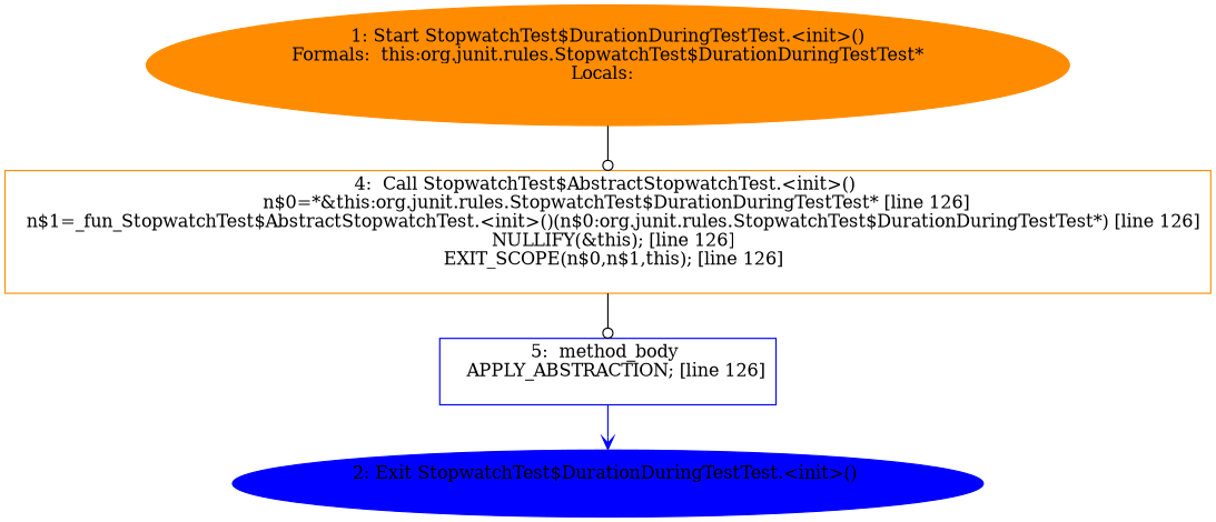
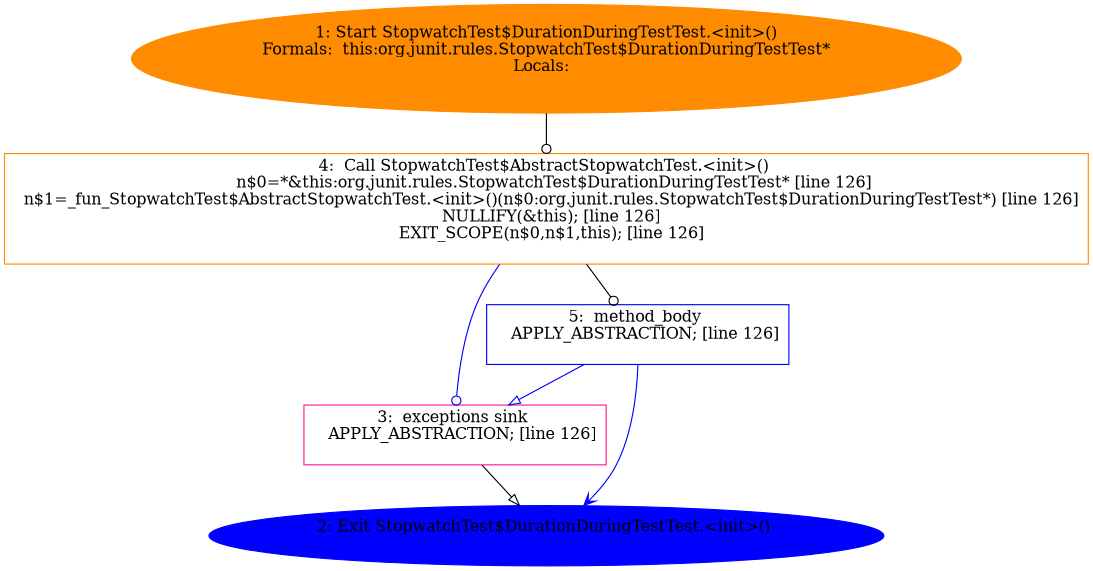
  digraph {
    node [color=darkorange shape=box]
    edge [color=black arrowhead=odot]
    n1 [label="1: Start StopwatchTest$DurationDuringTestTest.<init>()\nFormals:  this:org.junit.rules.StopwatchTest$DurationDuringTestTest*\nLocals:  \n  " style=filled shape=""]
    n2 [label="4:  Call StopwatchTest$AbstractStopwatchTest.<init>() \n   n$0=*&this:org.junit.rules.StopwatchTest$DurationDuringTestTest* [line 126]\n  n$1=_fun_StopwatchTest$AbstractStopwatchTest.<init>()(n$0:org.junit.rules.StopwatchTest$DurationDuringTestTest*) [line 126]\n  NULLIFY(&this); [line 126]\n  EXIT_SCOPE(n$0,n$1,this); [line 126]\n "]
+   n3 [label="3:  exceptions sink \n   APPLY_ABSTRACTION; [line 126]\n " color=deeppink]
    n4 [label="5:  method_body \n   APPLY_ABSTRACTION; [line 126]\n " color=blue]
    n5 [color=blue label="2: Exit StopwatchTest$DurationDuringTestTest.<init>() \n  " style=filled shape=""]
    n1 -> n2
+   n2 -> n3 [color=blue]
    n2 -> n4
+   n3 -> n5 [arrowhead=onormal]
+   n4 -> n3 [color=blue arrowhead=onormal]
    n4 -> n5 [color=blue arrowhead=vee]
  }
